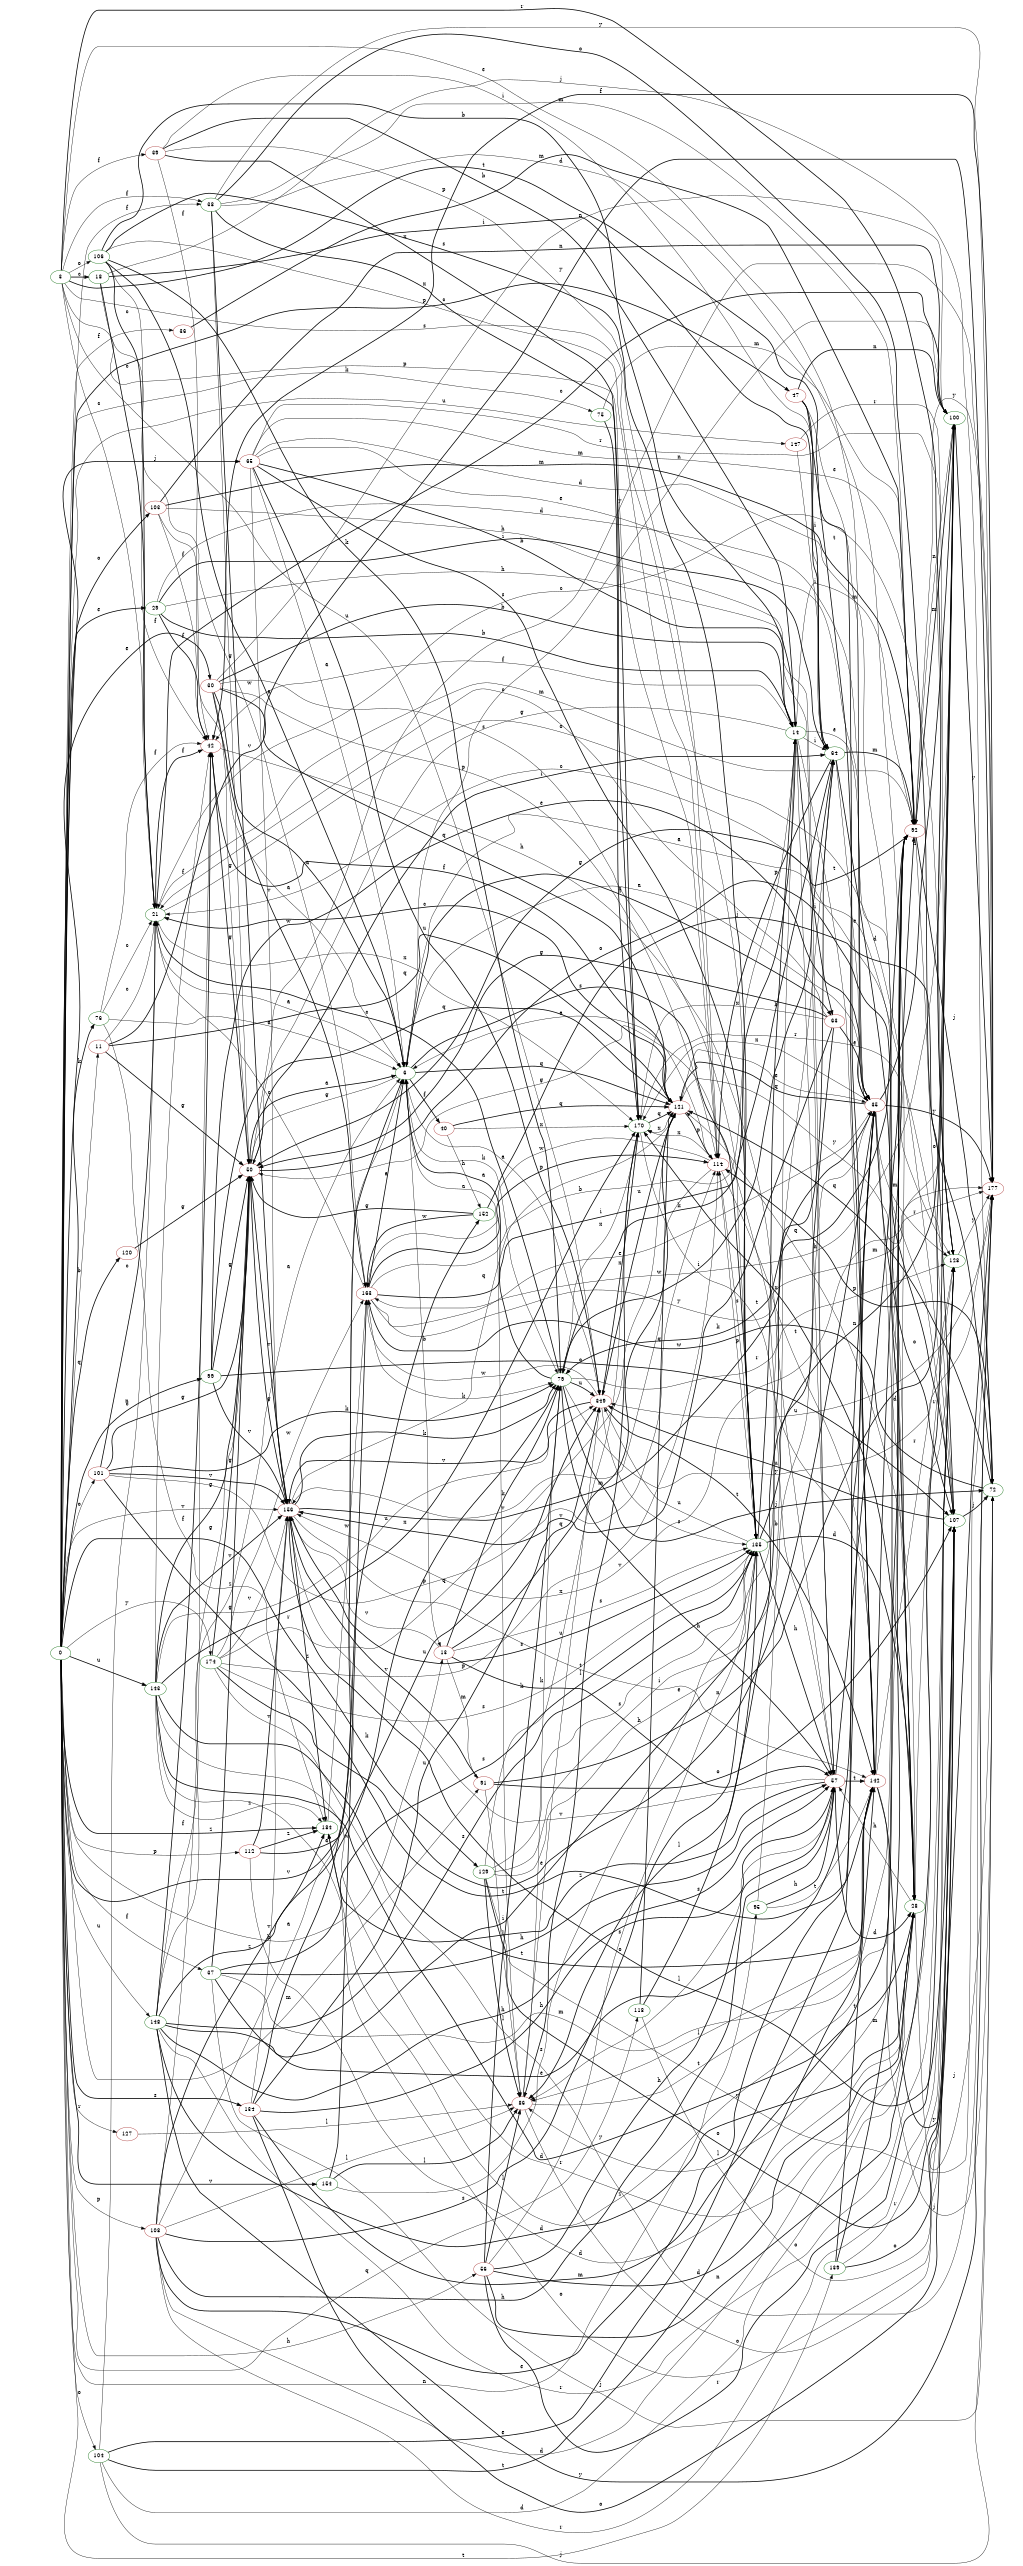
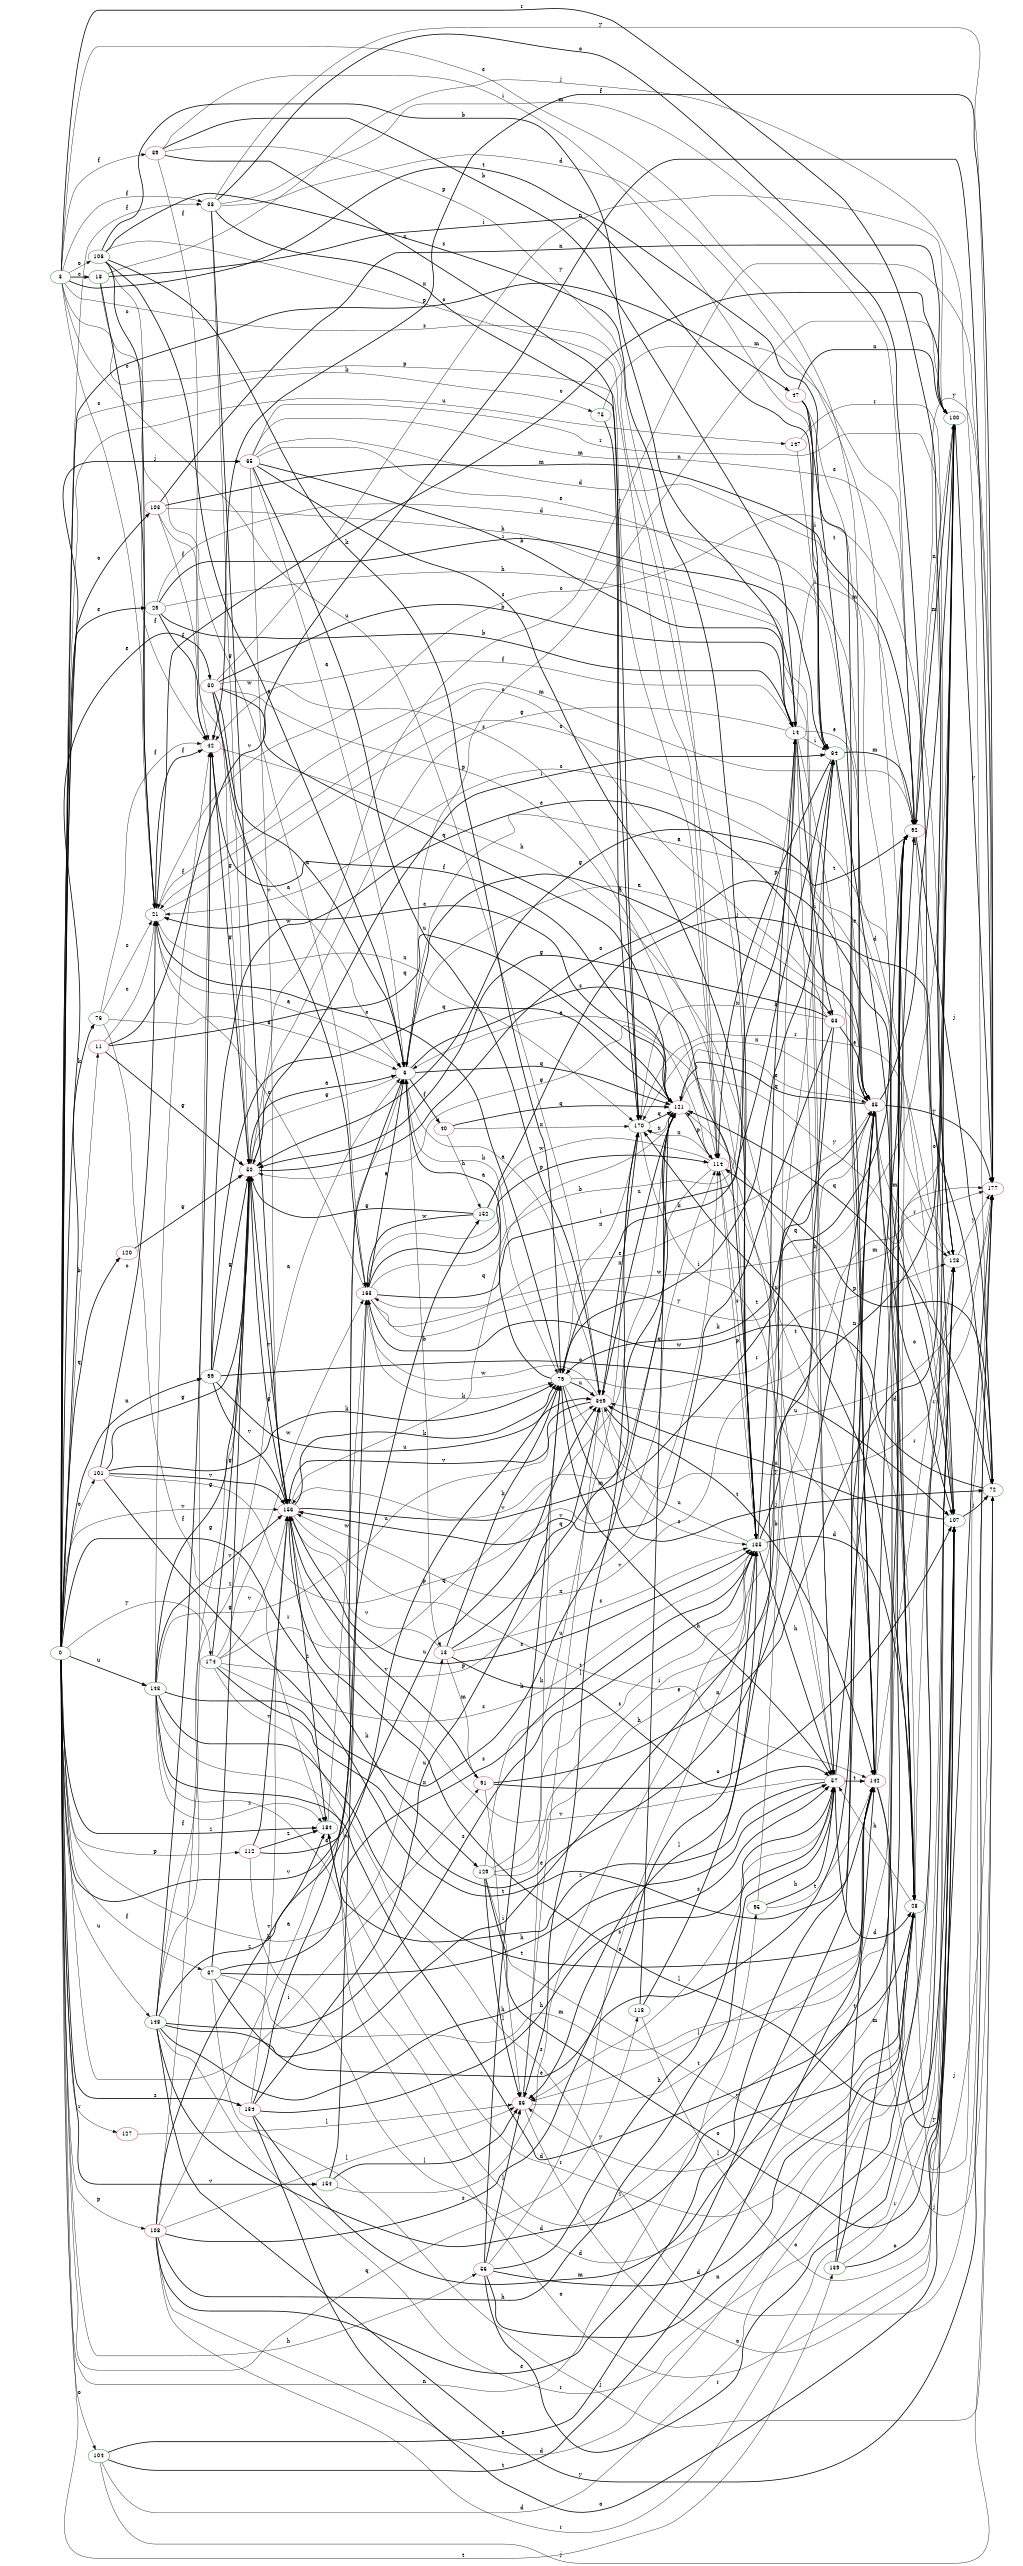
  strict digraph {
    rankdir=LR
    node [color=darkgreen]
    edge [style=bold]
    11 [color=brown]
    0
    13 [color=brown]
    n4 [color=brown label=47]
    29
    30 [color=brown]
-   36 [color=brown]
    37
    38
    56 [color=brown]
    65 [color=brown]
    75
    76
    91 [color=brown]
    95
    99
    101 [color=brown]
    103 [color=brown]
    104
    108 [color=brown]
    112 [color=brown]
    118
    120 [color=brown]
    n24 [label=129]
    127 [color=brown]
    134 [color=brown]
    139
    143
    147 [color=brown]
    148
    152
    154
    156 [color=brown]
    174
    184
    21
    50 [color=brown]
    121 [color=brown]
    177 [color=brown]
    135
    79
    57 [color=brown]
    35 [color=brown]
    142 [color=brown]
    100
    64
    14
    42 [color=brown]
    28
    114 [color=brown]
    6
    163 [color=brown]
    92 [color=brown]
    72
    107
    170
    128
    86 [color=brown]
    n59 [color=brown label=349]
    3
    18
    39 [color=brown]
    106
    40 [color=brown]
    63 [color=brown]
    11 -> 21 [label=c style=solid]
    11 -> 50 [label=g]
    11 -> 121 [label=q]
    11 -> 177 [label=y]
    0 -> 11 [label=b style=solid]
    0 -> 13 [label=b style=solid]
    0 -> n4 [label=c]
    0 -> 29 [label=e]
    0 -> 30 [label=e]
-   0 -> 36 [label=f style=solid]
    0 -> 37 [label=f style=solid]
    0 -> 38 [label=f style=solid]
    0 -> 56 [label=h style=solid]
    0 -> 65 [label=j]
    0 -> 75 [label=k style=solid]
    0 -> 76 [label=k]
-   0 -> 91 [label=m style=solid]
+   0 -> 91 [label=i style=solid]
    0 -> 95 [label=n style=solid]
    0 -> 99 [label=n]
    0 -> 101 [label=o style=solid]
    0 -> 103 [label=o]
    0 -> 104 [label=o style=solid]
    0 -> 108 [label=p style=solid]
    0 -> 112 [label=p style=solid]
    0 -> 118 [label=q style=solid]
    0 -> 120 [label=q]
    0 -> n24 [label=r]
    0 -> 127 [label=r style=solid]
    0 -> 134 [label=s]
    0 -> 139 [label=t style=solid]
    0 -> 143 [label=u]
    0 -> 147 [label=u style=solid]
    0 -> 148 [label=u style=solid]
    0 -> 152 [label=v]
    0 -> 154 [label=v]
    0 -> 156 [label=v style=solid]
    0 -> 174 [label=y style=solid]
    0 -> 184 [label=z]
    13 -> 91 [label=m style=solid]
    13 -> 156 [label=v style=solid]
    13 -> 121 [label=q]
    13 -> 135 [label=s style=solid]
    13 -> 79 [label=k]
    13 -> 57 [label=h]
    n4 -> 35 [label=e style=solid]
    n4 -> 142 [label=t]
    n4 -> 100 [label=n]
    n4 -> 64 [label=i]
    29 -> 57 [label=h style=solid]
    29 -> 64 [label=i]
    29 -> 14 [label=b]
    29 -> 42 [label=f]
    29 -> 28 [label=d style=solid]
    30 -> 50 [label=g style=solid]
    30 -> 121 [label=q]
    30 -> 135 [label=s style=solid]
    30 -> 100 [label=n style=solid]
    30 -> 14 [label=b]
    30 -> 114 [label=p style=solid]
    30 -> 6 [label=a]
    30 -> 163 [label=w]
-   36 -> 92 [label=m]
    37 -> 50 [label=g]
    37 -> 135 [label=s]
    37 -> 57 [label=h]
    37 -> 35 [label=e]
    37 -> 92 [label=m style=solid]
    37 -> 72 [label=j style=solid]
    38 -> 156 [label=v]
    38 -> 50 [label=g style=solid]
    38 -> 177 [label=y style=solid]
    38 -> 28 [label=d style=solid]
    38 -> 92 [label=m style=solid]
    38 -> 107 [label=o]
    38 -> 170 [label=x]
    56 -> 135 [label=s style=solid]
    56 -> 79 [label=k]
    56 -> 57 [label=h]
    56 -> 100 [label=n]
    56 -> 28 [label=d]
    56 -> 128 [label=r]
    56 -> 86 [label=l]
    65 -> 156 [label=v style=solid]
    65 -> 135 [label=s]
    65 -> 35 [label=e style=solid]
    65 -> 14 [label=b]
    65 -> 28 [label=d style=solid]
    65 -> 6 [label=a style=solid]
    65 -> 92 [label=m style=solid]
    65 -> 128 [label=r style=solid]
    65 -> n59 [label=u]
    75 -> 92 [label=m style=solid]
    75 -> 170 [label=x]
    76 -> 184 [label=z style=solid]
    76 -> 21 [label=c style=solid]
    76 -> 42 [label=f style=solid]
    76 -> 6 [label=a style=solid]
    91 -> 156 [label=v]
    91 -> 100 [label=n]
    91 -> 107 [label=o]
    91 -> 86 [label=l style=solid]
    95 -> 57 [label=h]
    95 -> 142 [label=t style=solid]
    95 -> 14 [label=b style=solid]
    99 -> 156 [label=v]
    99 -> 50 [label=g]
    99 -> 121 [label=q]
    99 -> 35 [label=e]
    99 -> 107 [label=o]
+   99 -> n59 [label=u]
    101 -> 156 [label=v]
    101 -> 21 [label=c]
    101 -> 50 [label=g]
    101 -> 79 [label=k]
    101 -> 142 [label=t]
    101 -> 114 [label=p style=solid]
    103 -> 57 [label=h style=solid]
    103 -> 100 [label=n]
    103 -> 42 [label=f style=solid]
    103 -> 6 [label=a style=solid]
    103 -> 92 [label=m]
-   104 -> 21 [label=c style=solid]
    104 -> 35 [label=e]
    104 -> 142 [label=t]
    104 -> 28 [label=d style=solid]
    104 -> 72 [label=j style=solid]
    108 -> 184 [label=z]
    108 -> 135 [label=s]
    108 -> 57 [label=h]
    108 -> 35 [label=e]
    108 -> 42 [label=f style=solid]
    108 -> 28 [label=d style=solid]
    108 -> 6 [label=a style=solid]
    108 -> 128 [label=r style=solid]
    108 -> 86 [label=l style=solid]
    112 -> 156 [label=v]
    112 -> 184 [label=z]
    112 -> 28 [label=d style=solid]
    112 -> n59 [label=u]
    118 -> 121 [label=q]
    118 -> 135 [label=s]
    118 -> 107 [label=o style=solid]
    120 -> 50 [label=g]
    n24 -> 177 [label=y style=solid]
    n24 -> 135 [label=s style=solid]
    n24 -> 35 [label=e style=solid]
    n24 -> 64 [label=i style=solid]
    n24 -> 107 [label=o]
    n24 -> 170 [label=x style=solid]
    n24 -> 86 [label=l]
    127 -> 86 [label=l style=solid]
    134 -> 156 [label=v style=solid]
    134 -> 57 [label=h]
    134 -> 6 [label=a]
    134 -> 92 [label=m]
    134 -> 107 [label=o]
    134 -> n59 [label=u]
    139 -> 142 [label=t]
    139 -> 92 [label=m]
    139 -> 107 [label=o]
    139 -> 128 [label=r style=solid]
    143 -> 156 [label=v]
    143 -> 184 [label=z style=solid]
    143 -> 50 [label=g]
    143 -> 142 [label=t]
    143 -> 42 [label=f style=solid]
    143 -> 28 [label=d]
    143 -> 107 [label=o style=solid]
-   143 -> 170 [label=x]
+   143 -> 121 [label=x]
    143 -> 128 [label=r style=solid]
    143 -> n59 [label=u style=solid]
    147 -> 64 [label=i style=solid]
    147 -> 128 [label=r style=solid]
    148 -> 50 [label=g style=solid]
    148 -> 177 [label=y]
    148 -> 135 [label=s]
    148 -> 79 [label=k]
    148 -> 57 [label=h]
    148 -> 64 [label=i]
    148 -> 42 [label=f]
    148 -> 28 [label=d]
    148 -> 6 [label=a style=solid]
    148 -> 128 [label=r style=solid]
    152 -> 50 [label=g]
    152 -> 163 [label=w]
    152 -> 72 [label=j]
    154 -> 135 [label=s style=solid]
    154 -> 163 [label=w]
    154 -> 86 [label=l]
    156 -> 184 [label=z]
    156 -> 50 [label=g]
    156 -> 121 [label=q style=solid]
    156 -> 135 [label=s]
    156 -> 79 [label=k]
    156 -> 142 [label=t style=solid]
    156 -> 92 [label=m]
    156 -> 107 [label=o]
    174 -> 156 [label=v style=solid]
    174 -> 50 [label=g]
    174 -> 121 [label=q style=solid]
    174 -> 177 [label=y style=solid]
    174 -> 135 [label=s style=solid]
    174 -> 35 [label=e]
    174 -> 114 [label=p style=solid]
    174 -> 163 [label=w style=solid]
    184 -> 163 [label=w style=solid]
    21 -> 42 [label=f]
    21 -> 6 [label=a style=solid]
    21 -> 92 [label=m style=solid]
    21 -> 107 [label=o style=solid]
    21 -> 170 [label=x style=solid]
    50 -> 156 [label=v]
    50 -> 177 [label=y style=solid]
    50 -> 64 [label=i]
    50 -> 6 [label=a]
    50 -> 107 [label=o]
    121 -> 21 [label=c]
    121 -> 177 [label=y style=solid]
    121 -> 35 [label=e style=solid]
    121 -> 42 [label=f]
    121 -> 114 [label=p]
    121 -> 170 [label=x style=solid]
    121 -> n59 [label=u]
    177 -> 42 [label=f]
    177 -> n59 [label=u style=solid]
    135 -> 57 [label=h]
    135 -> 100 [label=n]
    135 -> 14 [label=b]
    135 -> 28 [label=d]
    135 -> 114 [label=p style=solid]
    135 -> n59 [label=u style=solid]
    79 -> 21 [label=c]
    79 -> 177 [label=y style=solid]
    79 -> 57 [label=h]
    79 -> 64 [label=i]
    79 -> 6 [label=a]
    79 -> 72 [label=j]
    79 -> 170 [label=x style=solid]
    79 -> 128 [label=r style=solid]
    79 -> n59 [label=u]
    57 -> 156 [label=v style=solid]
    57 -> 184 [label=z]
    57 -> 50 [label=g style=solid]
    57 -> 142 [label=t]
    57 -> 28 [label=d]
    57 -> 92 [label=m]
    57 -> 86 [label=l style=solid]
    35 -> 121 [label=q]
    35 -> 177 [label=y]
    35 -> 79 [label=k]
    35 -> 100 [label=n]
    35 -> 28 [label=d style=solid]
    35 -> 6 [label=a style=solid]
    35 -> 107 [label=o]
    35 -> 170 [label=x style=solid]
    35 -> 128 [label=r style=solid]
    142 -> 177 [label=y]
    142 -> 92 [label=m]
    142 -> 72 [label=j style=solid]
    142 -> 128 [label=r style=solid]
    142 -> 86 [label=l style=solid]
    100 -> 156 [label=v style=solid]
    100 -> 21 [label=c]
    100 -> 177 [label=y]
    100 -> 163 [label=w style=solid]
    100 -> 92 [label=m]
    64 -> 35 [label=e style=solid]
    64 -> 28 [label=d]
    64 -> 114 [label=p]
    64 -> 92 [label=m]
    14 -> 50 [label=g style=solid]
    14 -> 79 [label=k]
    14 -> 57 [label=h style=solid]
    14 -> 35 [label=e style=solid]
    14 -> 142 [label=t style=solid]
    14 -> 64 [label=i style=solid]
    14 -> 42 [label=f style=solid]
    14 -> 92 [label=m style=solid]
    14 -> 63 [label=i]
    42 -> 50 [label=g]
    42 -> 57 [label=h style=solid]
    28 -> 121 [label=q style=solid]
    28 -> 57 [label=h style=solid]
    28 -> 72 [label=j style=solid]
    28 -> 170 [label=x]
    28 -> 128 [label=r style=solid]
    114 -> 156 [label=v style=solid]
    114 -> 135 [label=s style=solid]
    114 -> 142 [label=t style=solid]
    114 -> 6 [label=a style=solid]
    114 -> 163 [label=w style=solid]
    114 -> 170 [label=x style=solid]
    6 -> 13 [label=b style=solid]
    6 -> 50 [label=g style=solid]
    6 -> 121 [label=q]
    6 -> 135 [label=s]
    6 -> 79 [label=k style=solid]
    6 -> 100 [label=n style=solid]
    6 -> 40 [label=f]
    6 -> 63 [label=i]
    163 -> 21 [label=c style=solid]
    163 -> 177 [label=y style=solid]
    163 -> 79 [label=k style=solid]
    163 -> 35 [label=e style=solid]
    163 -> 64 [label=i]
    163 -> 14 [label=b style=solid]
    163 -> 114 [label=p]
    163 -> 6 [label=a]
    92 -> 184 [label=z style=solid]
    92 -> 50 [label=g]
    92 -> 177 [label=y style=solid]
    92 -> 100 [label=n style=solid]
    92 -> 72 [label=j]
    92 -> 107 [label=o style=solid]
    92 -> 86 [label=l style=solid]
    72 -> 121 [label=q]
    72 -> 114 [label=p]
    72 -> 163 [label=w]
    107 -> 21 [label=c style=solid]
    107 -> 72 [label=j]
    107 -> n59 [label=u]
    170 -> 121 [label=q]
    170 -> 142 [label=t style=solid]
    170 -> 128 [label=r style=solid]
    170 -> 86 [label=l]
    128 -> 21 [label=c style=solid]
    128 -> 177 [label=y style=solid]
    128 -> 6 [label=a style=solid]
    86 -> 79 [label=k style=solid]
    86 -> 142 [label=t style=solid]
-   86 -> 6 [label=a style=solid]
    86 -> 107 [label=o style=solid]
    86 -> n59 [label=u style=solid]
    n59 -> 156 [label=v]
    n59 -> 135 [label=s style=solid]
    n59 -> 142 [label=t]
    n59 -> 6 [label=a style=solid]
    n59 -> 163 [label=w style=solid]
    n59 -> 170 [label=x]
    3 -> 38 [label=f style=solid]
    3 -> 21 [label=c style=solid]
    3 -> 135 [label=s style=solid]
    3 -> 35 [label=e style=solid]
    3 -> 142 [label=t]
    3 -> 114 [label=p style=solid]
    3 -> 128 [label=r]
    3 -> n59 [label=u style=solid]
    3 -> 18 [label=c]
    3 -> 39 [label=f style=solid]
    3 -> 106 [label=o style=solid]
    18 -> 21 [label=c]
    18 -> 64 [label=i]
    18 -> 163 [label=w style=solid]
    18 -> 72 [label=j style=solid]
    39 -> 64 [label=i style=solid]
    39 -> 14 [label=b]
    39 -> 42 [label=f style=solid]
    39 -> 114 [label=p style=solid]
    39 -> 170 [label=x]
    106 -> 21 [label=c]
    106 -> 135 [label=s]
    106 -> 79 [label=k]
    106 -> 14 [label=b]
    106 -> 42 [label=f style=solid]
    106 -> 114 [label=p style=solid]
    106 -> 6 [label=a]
    40 -> 152 [label=h style=solid]
    40 -> 121 [label=q]
    40 -> 170 [label=x style=solid]
    63 -> 156 [label=v]
    63 -> 21 [label=c style=solid]
    63 -> 50 [label=g]
    63 -> 35 [label=e]
    63 -> 170 [label=x style=solid]
    63 -> 86 [label=l]
  }
